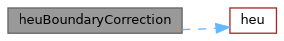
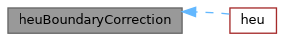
  digraph {
    rankdir=LR
    node [fontname=Helvetica fontsize=10 shape=box style=filled]
    n1 [color=gray40 fillcolor=grey60 fontcolor=black height=0.2 label=heuBoundaryCorrection width=0.4]
    n2 [color=brown fillcolor=white height=0.2 label=heu width=0.4]
-   n1 -> n2 [color=steelblue1 fontname=Helvetica fontsize=10 labelfontname=Helvetica labelfontsize=10 style=dashed]
+   n2 -> n1 [color=steelblue1 fontname=Helvetica fontsize=10 labelfontname=Helvetica labelfontsize=10 style=dashed]
  }
